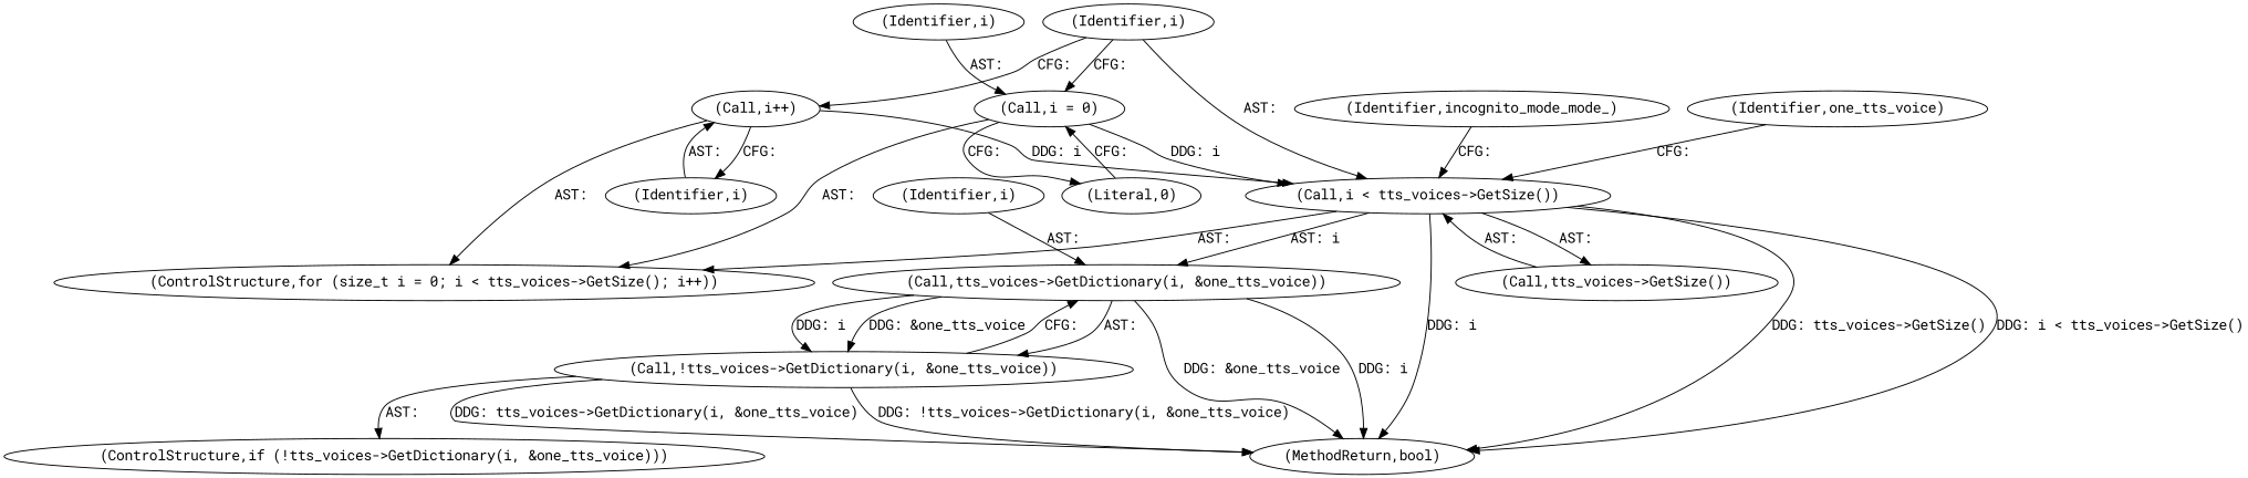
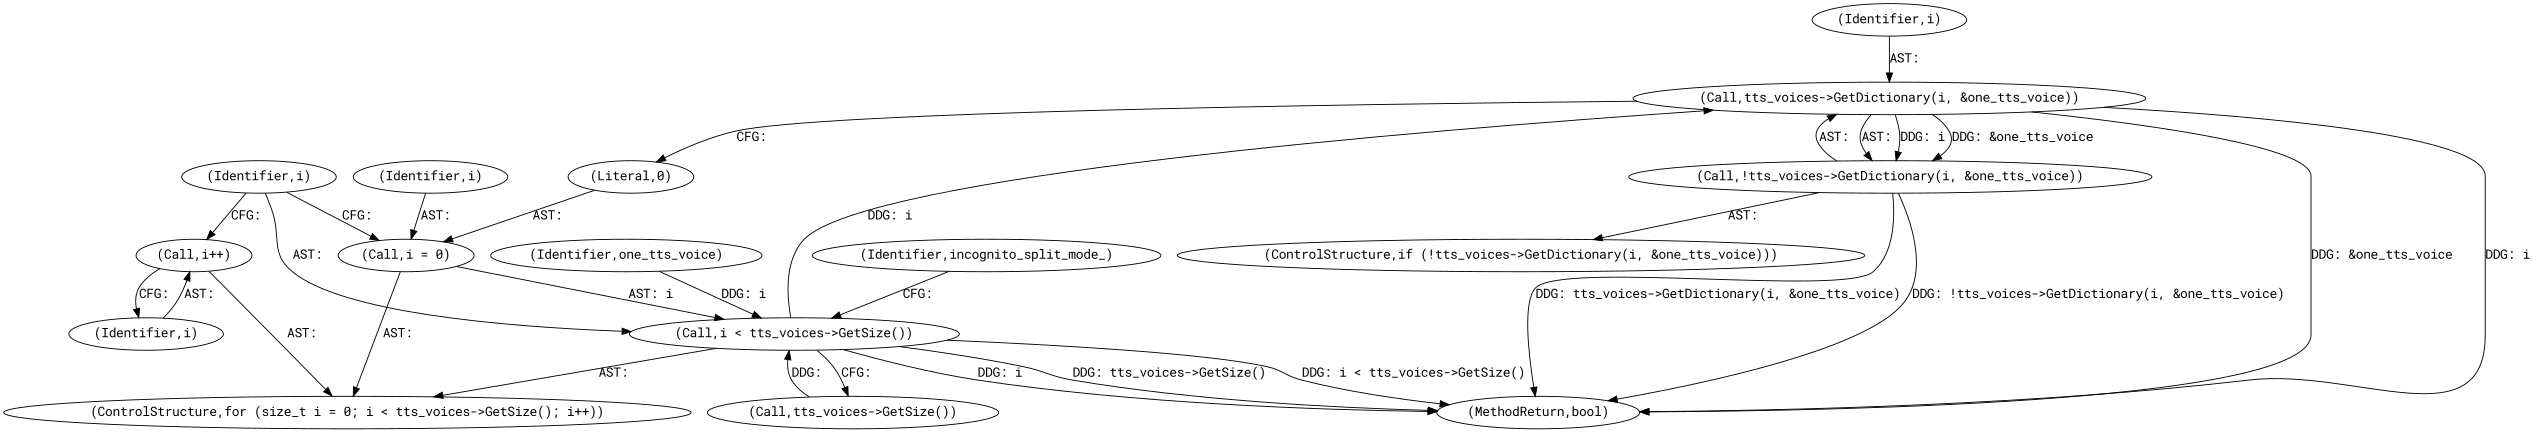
  digraph {
    fontname="Roboto Mono"
    node [fontname="Roboto Mono"]
    edge [fontname="Roboto Mono"]
    n1 [label="(Call,tts_voices->GetDictionary(i, &one_tts_voice))"]
    n2 [label="(Call,!tts_voices->GetDictionary(i, &one_tts_voice))"]
    n3 [label="(MethodReturn,bool)"]
    n4 [label="(Call,i++)"]
    n5 [label="(Call,i < tts_voices->GetSize())"]
    n6 [label="(ControlStructure,for (size_t i = 0; i < tts_voices->GetSize(); i++))"]
    n7 [label="(Identifier,i)"]
    n8 [label="(ControlStructure,if (!tts_voices->GetDictionary(i, &one_tts_voice)))"]
    n9 [label="(Call,tts_voices->GetSize())"]
    n10 [label="(Call,i = 0)"]
    n11 [label="(Literal,0)"]
    n12 [label="(Identifier,i)"]
-   n13 [label="(Identifier,incognito_mode_mode_)"]
+   n13 [label="(Identifier,incognito_split_mode_)"]
    n14 [label="(Identifier,i)"]
    n15 [label="(Identifier,i)"]
    n16 [label="(Identifier,one_tts_voice)"]
    n1 -> n2 [label="AST: "]
    n1 -> n2 [label="DDG: i"]
    n1 -> n2 [label="DDG: &one_tts_voice"]
    n1 -> n3 [label="DDG: &one_tts_voice"]
    n1 -> n3 [label="DDG: i"]
-   n2 -> n1 [label="CFG: "]
+   n2 -> n1 [label="AST: "]
    n2 -> n3 [label="DDG: !tts_voices->GetDictionary(i, &one_tts_voice)"]
    n2 -> n3 [label="DDG: tts_voices->GetDictionary(i, &one_tts_voice)"]
    n2 -> n8 [label="AST: "]
-   n4 -> n5 [label="DDG: i"]
    n4 -> n6 [label="AST: "]
    n4 -> n7 [label="CFG: "]
-   n5 -> n1 [label="AST: i"]
+   n5 -> n1 [label="DDG: i"]
    n5 -> n3 [label="DDG: i"]
    n5 -> n3 [label="DDG: tts_voices->GetSize()"]
    n5 -> n3 [label="DDG: i < tts_voices->GetSize()"]
    n5 -> n6 [label="AST: "]
-   n5 -> n9 [label="AST: "]
+   n5 -> n9 [label="CFG: "]
    n7 -> n4 [label="AST: "]
-   n9 -> n5 [label="AST: "]
-   n10 -> n5 [label="DDG: i"]
+   n9 -> n5 [label="DDG: "]
+   n10 -> n5 [label="AST: i"]
    n10 -> n6 [label="AST: "]
-   n10 -> n11 [label="CFG: "]
-   n11 -> n10 [label="CFG: "]
+   n1 -> n11 [label="CFG: "]
+   n11 -> n10 [label="AST: "]
    n12 -> n4 [label="CFG: "]
    n12 -> n5 [label="AST: "]
    n12 -> n10 [label="CFG: "]
    n13 -> n5 [label="CFG: "]
    n14 -> n10 [label="AST: "]
    n15 -> n1 [label="AST: "]
-   n16 -> n5 [label="CFG: "]
+   n16 -> n5 [label="DDG: i"]
  }
